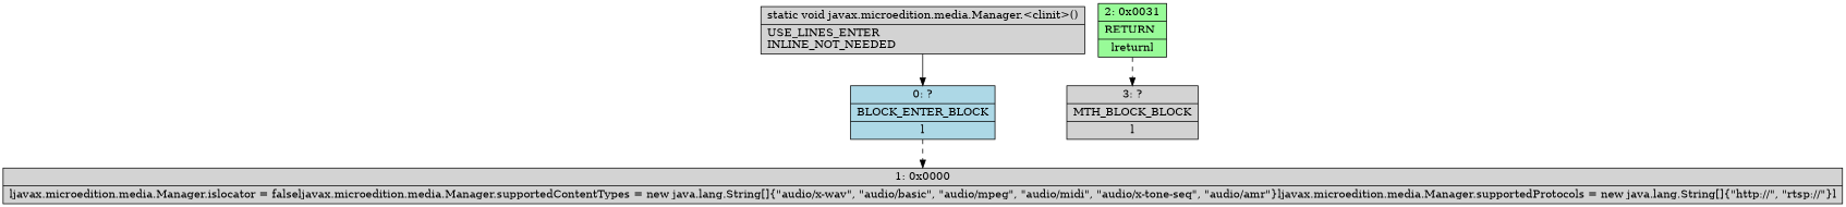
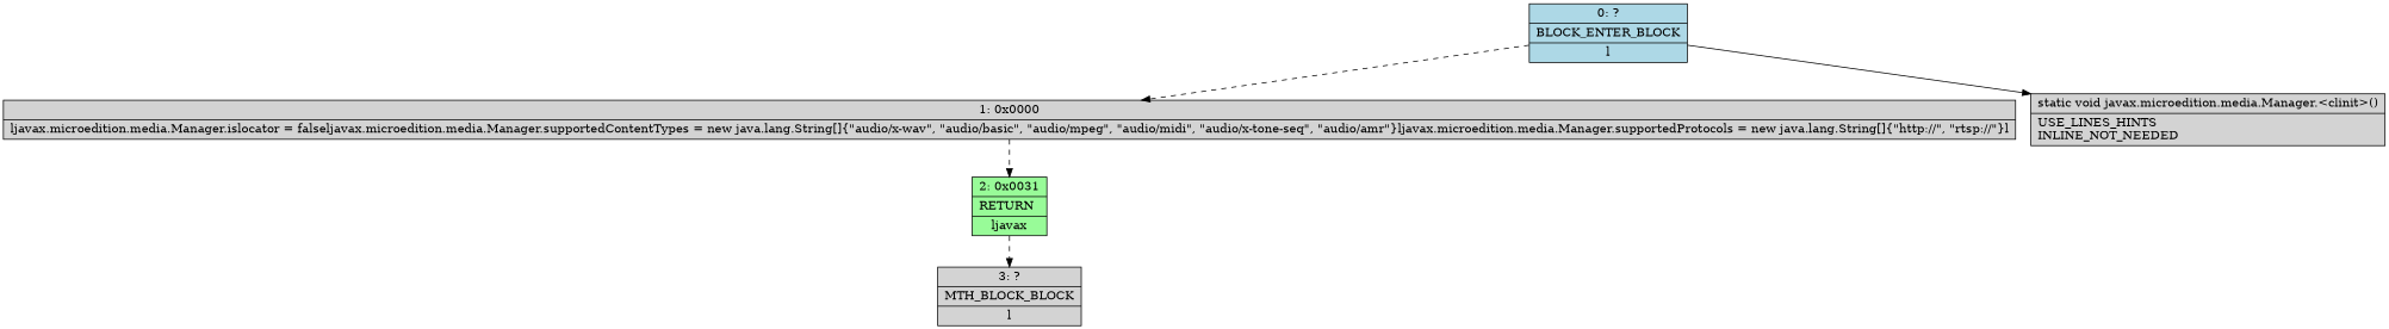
  digraph {
    node [fillcolor=lightgrey shape=record style=filled]
    edge [style=dashed]
    n1 [fillcolor=lightblue label="{0\:\ ?|BLOCK_ENTER_BLOCK\l|l}"]
    n2 [label="{1\:\ 0x0000|ljavax.microedition.media.Manager.islocator = falseljavax.microedition.media.Manager.supportedContentTypes = new java.lang.String[]\{\"audio\/x\-wav\", \"audio\/basic\", \"audio\/mpeg\", \"audio\/midi\", \"audio\/x\-tone\-seq\", \"audio\/amr\"\}ljavax.microedition.media.Manager.supportedProtocols = new java.lang.String[]\{\"http:\/\/\", \"rtsp:\/\/\"\}l}"]
-   n3 [fillcolor=palegreen label="{2\:\ 0x0031|RETURN\l|lreturnl}"]
+   n3 [fillcolor=palegreen label="{2\:\ 0x0031|RETURN\l|ljavax}"]
    n4 [label="{3\:\ ?|MTH_BLOCK_BLOCK\l|l}"]
-   n5 [label="{static void javax.microedition.media.Manager.\<clinit\>()  | USE_LINES_ENTER\lINLINE_NOT_NEEDED\l}"]
+   n5 [label="{static void javax.microedition.media.Manager.\<clinit\>()  | USE_LINES_HINTS\lINLINE_NOT_NEEDED\l}"]
    n1 -> n2
+   n2 -> n3
    n3 -> n4
-   n5 -> n1 [style=solid]
+   n1 -> n5 [style=solid]
  }
